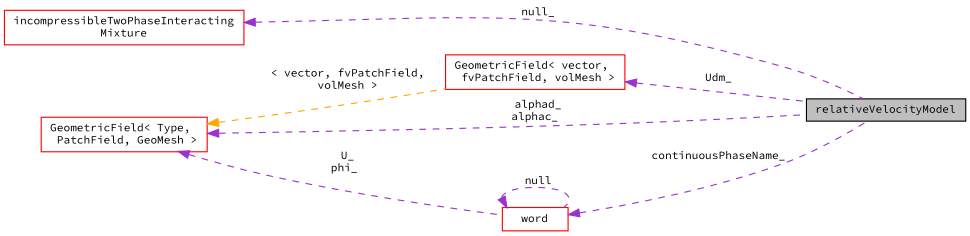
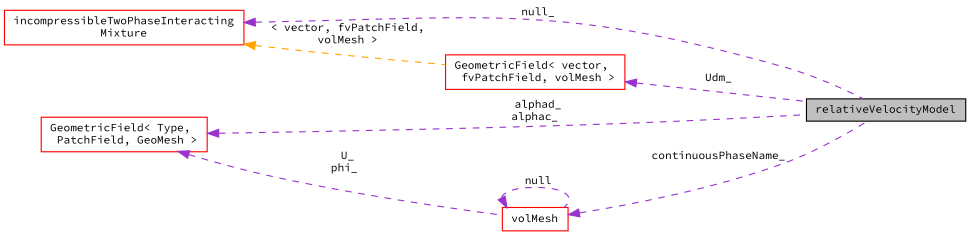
  digraph {
    fontname="Source Code Pro"
    rankdir=LR
    node [color=red fontname="Source Code Pro" fontsize=10 shape=record]
    edge [color=darkorchid3 dir=back fontname="Source Code Pro" fontsize=10 labelfontname=Helvetica labelfontsize=10 style=dashed]
    n1 [color=black fillcolor=grey75 fontcolor=black height=0.2 label=relativeVelocityModel style=filled width=0.4]
    n2 [height=0.2 label="incompressibleTwoPhaseInteracting\lMixture" width=0.4]
    n3 [height=0.2 label="GeometricField\< Type,\l PatchField, GeoMesh \>" width=0.4]
    n4 [height=0.2 label="GeometricField\< vector,\l fvPatchField, volMesh \>" width=0.4]
-   n5 [height=0.2 label=word width=0.4]
+   n5 [height=0.2 label=volMesh width=0.4]
    n2 -> n1 [label=" null_"]
    n3 -> n1 [label=" alphad_\nalphac_"]
-   n3 -> n4 [color=orange label=" \< vector, fvPatchField,\l volMesh \>"]
+   n2 -> n4 [color=orange label=" \< vector, fvPatchField,\l volMesh \>"]
    n3 -> n5 [label=" U_\nphi_"]
    n4 -> n1 [label=" Udm_"]
    n5 -> n1 [label=" continuousPhaseName_"]
    n5 -> n5 [label=" null"]
  }
